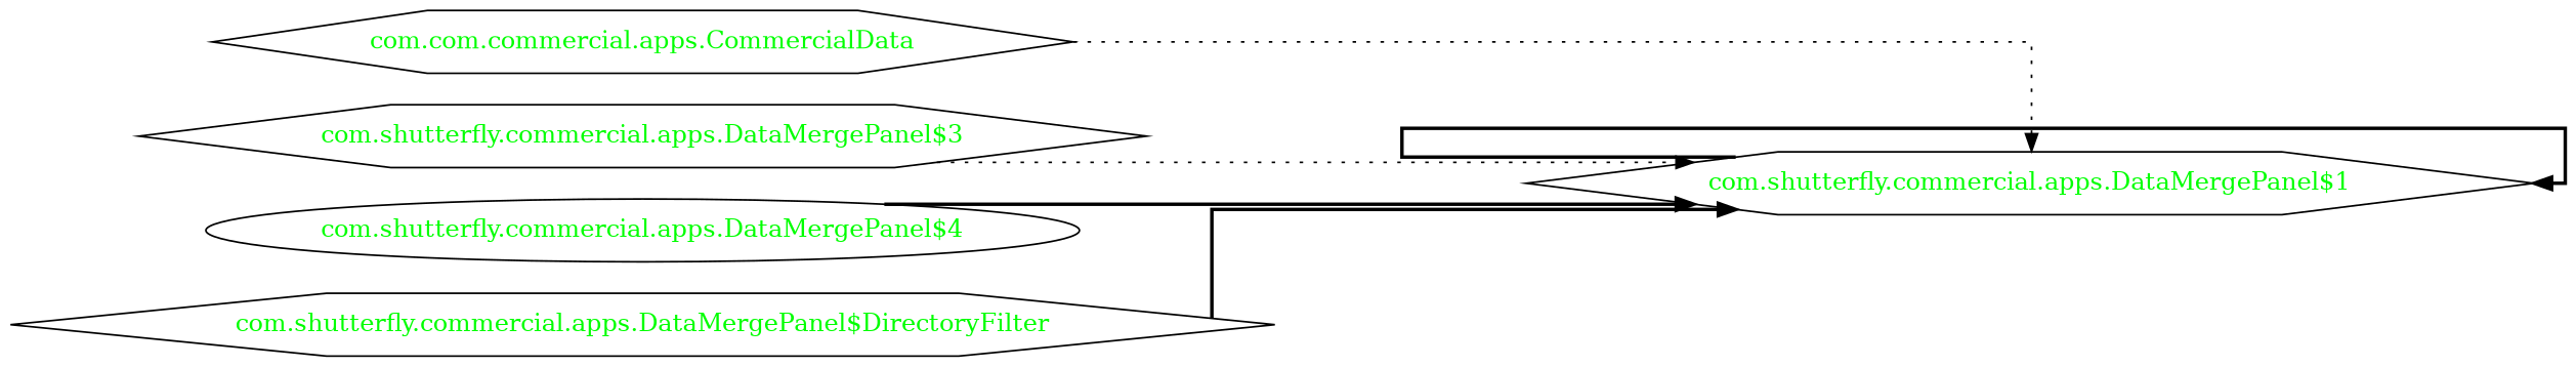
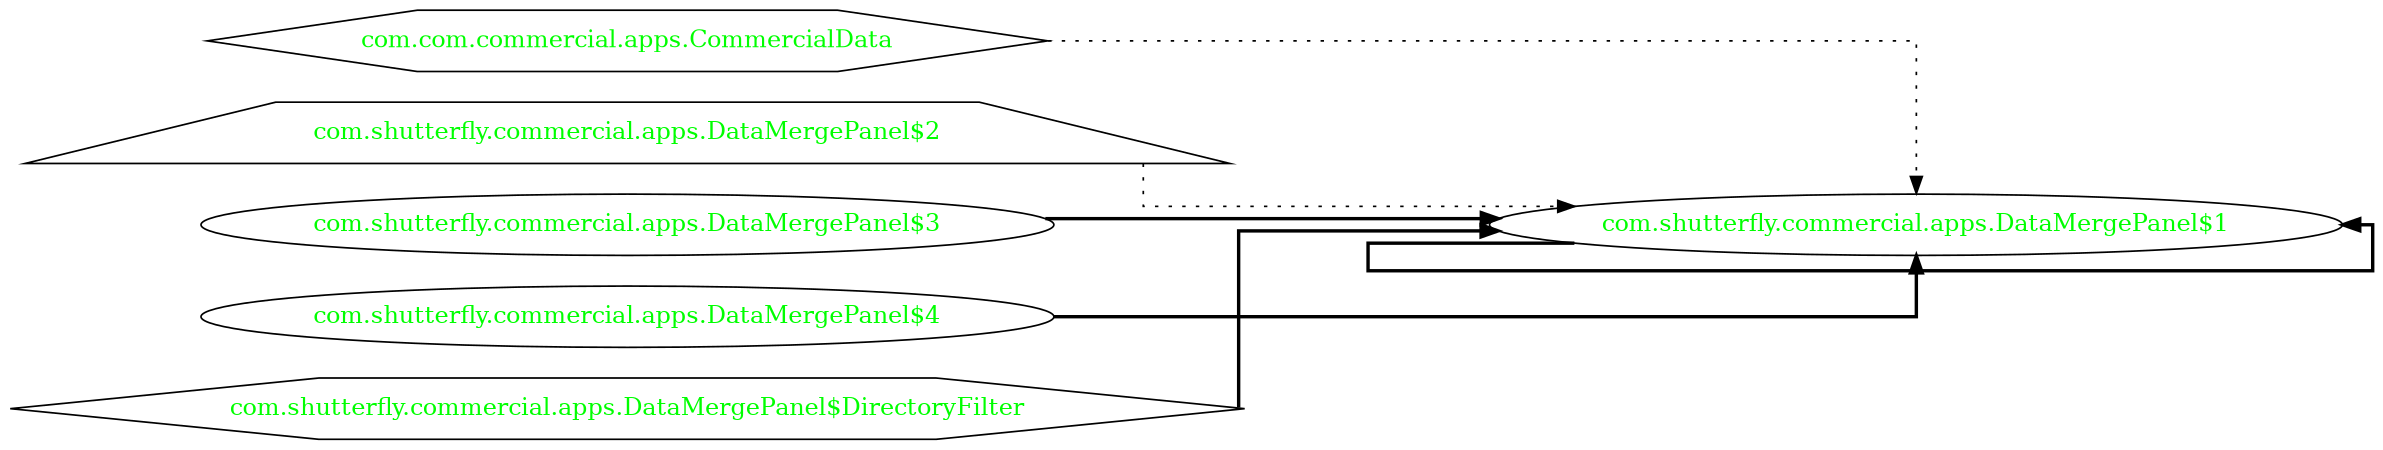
  digraph {
    concentrate=true
    fontname="DejaVu Serif"
    rankdir=LR
    ranksep=2.0
    splines=ortho
    node [fontcolor=green fontname="DejaVu Serif" shape=hexagon]
    edge [fontname="DejaVu Serif" style=bold]
-   "com.shutterfly.commercial.apps.DataMergePanel$1"
+   "com.shutterfly.commercial.apps.DataMergePanel$1" [shape=ellipse]
    n2 [label="com.com.commercial.apps.CommercialData"]
-   "com.shutterfly.commercial.apps.DataMergePanel$3"
+   "com.shutterfly.commercial.apps.DataMergePanel$2" [shape=trapezium]
+   "com.shutterfly.commercial.apps.DataMergePanel$3" [shape=ellipse]
    "com.shutterfly.commercial.apps.DataMergePanel$4" [shape=ellipse]
    "com.shutterfly.commercial.apps.DataMergePanel$DirectoryFilter"
    "com.shutterfly.commercial.apps.DataMergePanel$1" -> "com.shutterfly.commercial.apps.DataMergePanel$1"
    n2 -> "com.shutterfly.commercial.apps.DataMergePanel$1" [style=dotted]
-   "com.shutterfly.commercial.apps.DataMergePanel$3" -> "com.shutterfly.commercial.apps.DataMergePanel$1" [style=dotted]
+   "com.shutterfly.commercial.apps.DataMergePanel$2" -> "com.shutterfly.commercial.apps.DataMergePanel$1" [style=dotted]
+   "com.shutterfly.commercial.apps.DataMergePanel$3" -> "com.shutterfly.commercial.apps.DataMergePanel$1"
    "com.shutterfly.commercial.apps.DataMergePanel$4" -> "com.shutterfly.commercial.apps.DataMergePanel$1"
    "com.shutterfly.commercial.apps.DataMergePanel$DirectoryFilter" -> "com.shutterfly.commercial.apps.DataMergePanel$1"
  }
